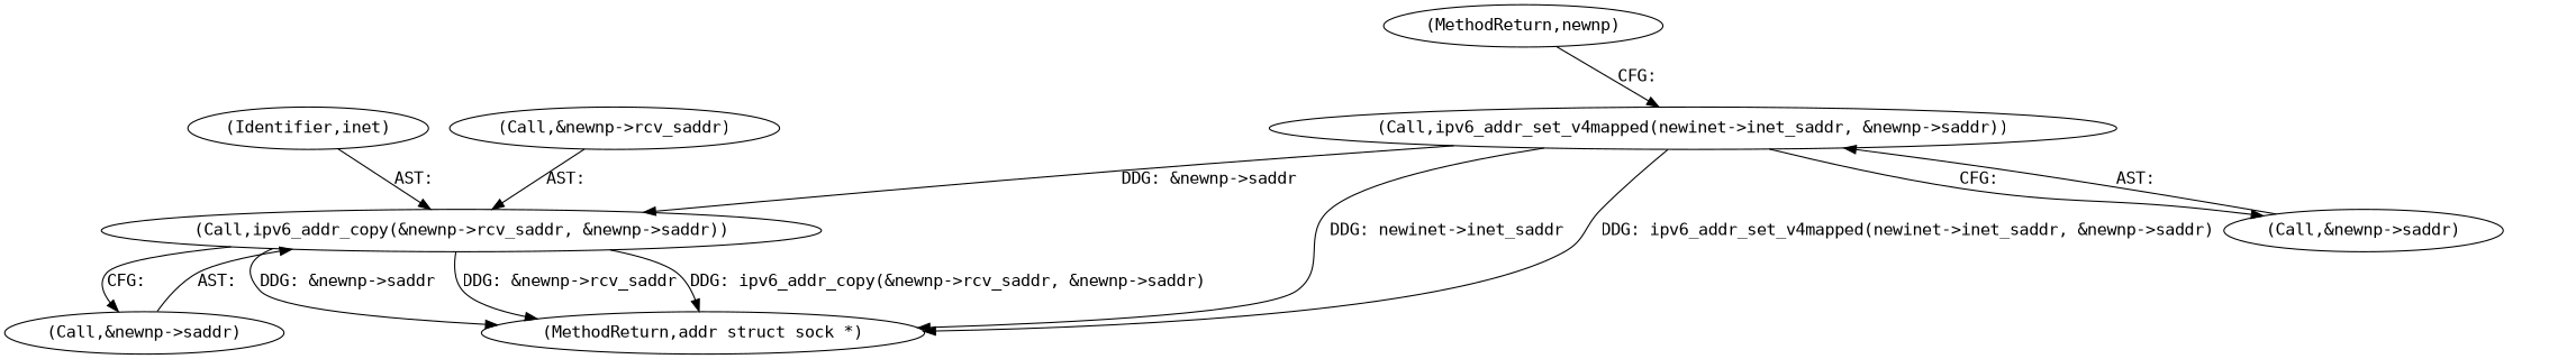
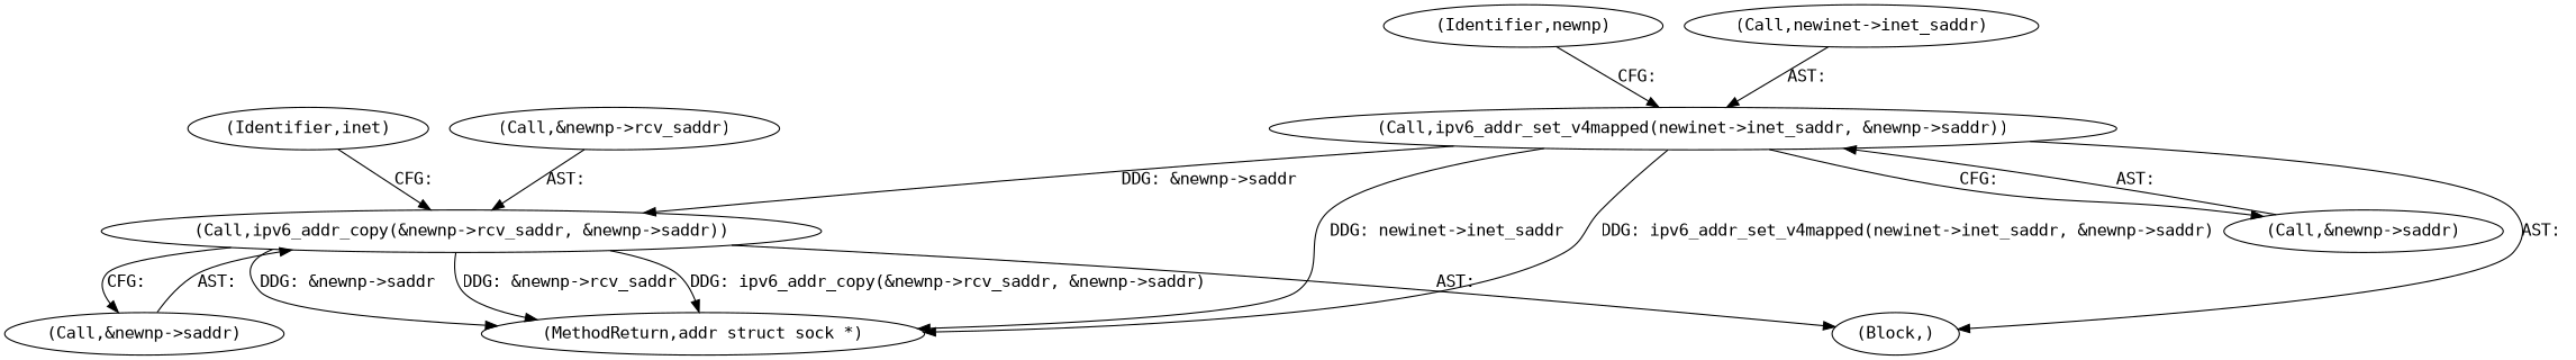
  digraph {
    fontname="DejaVu Sans Mono"
    node [fontname="DejaVu Sans Mono"]
    edge [fontname="DejaVu Sans Mono"]
    n1 [label="(Call,ipv6_addr_copy(&newnp->rcv_saddr, &newnp->saddr))"]
    n2 [label="(Call,&newnp->saddr)"]
+   n3 [label="(Block,)"]
    n4 [label="(MethodReturn,addr struct sock *)"]
    n5 [label="(Call,ipv6_addr_set_v4mapped(newinet->inet_saddr, &newnp->saddr))"]
    n6 [label="(Call,&newnp->saddr)"]
    n7 [label="(Identifier,inet)"]
-   n8 [label="(MethodReturn,newnp)"]
+   n8 [label="(Identifier,newnp)"]
    n9 [label="(Call,&newnp->rcv_saddr)"]
+   n10 [label="(Call,newinet->inet_saddr)"]
    n1 -> n2 [label="CFG: "]
+   n1 -> n3 [label="AST: "]
    n1 -> n4 [label="DDG: &newnp->saddr"]
    n1 -> n4 [label="DDG: &newnp->rcv_saddr"]
    n1 -> n4 [label="DDG: ipv6_addr_copy(&newnp->rcv_saddr, &newnp->saddr)"]
    n2 -> n1 [label="AST: "]
    n5 -> n1 [label="DDG: &newnp->saddr"]
+   n5 -> n3 [label="AST: "]
    n5 -> n4 [label="DDG: newinet->inet_saddr"]
    n5 -> n4 [label="DDG: ipv6_addr_set_v4mapped(newinet->inet_saddr, &newnp->saddr)"]
    n5 -> n6 [label="CFG: "]
    n6 -> n5 [label="AST: "]
-   n7 -> n1 [label="AST: "]
+   n7 -> n1 [label="CFG: "]
    n8 -> n5 [label="CFG: "]
    n9 -> n1 [label="AST: "]
+   n10 -> n5 [label="AST: "]
  }
